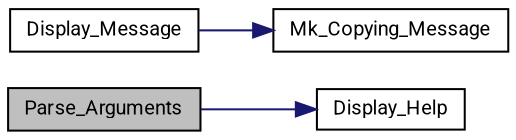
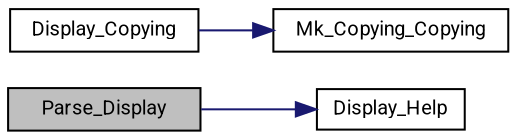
  digraph {
    fontname=Roboto
    rankdir=LR
    node [color=black fillcolor=white fontname=Roboto fontsize=10 shape=record style=filled]
    edge [color=midnightblue fontname=Roboto fontsize=10 labelfontname=Helvetica labelfontsize=10 style=solid]
-   n1 [fillcolor=grey75 fontcolor=black height=0.2 label=Parse_Arguments width=0.4]
+   n1 [fillcolor=grey75 fontcolor=black height=0.2 label=Parse_Display width=0.4]
    n2 [height=0.2 label=Display_Help width=0.4]
-   n3 [height=0.2 label=Display_Message width=0.4]
-   n4 [height=0.2 label=Mk_Copying_Message width=0.4]
+   n3 [height=0.2 label=Display_Copying width=0.4]
+   n4 [height=0.2 label=Mk_Copying_Copying width=0.4]
    n1 -> n2
    n3 -> n4
  }
